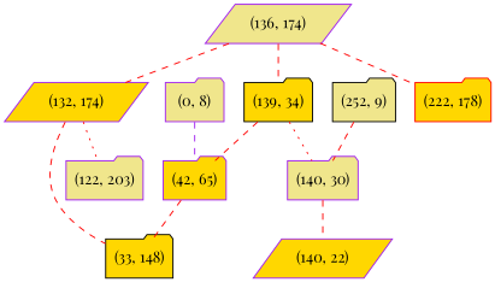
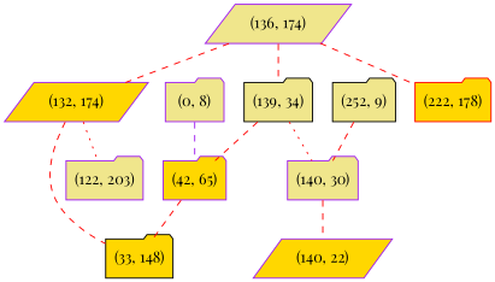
  graph {
    fontname="Playfair Display"
    node [color=purple fillcolor=gold fontname="Playfair Display" shape=folder style=filled]
    edge [color=red fontname="Playfair Display" style=dashed weight=1]
    "(136, 174)" [fillcolor=khaki shape=parallelogram]
-   "(139, 34)" [color=black]
+   "(139, 34)" [color=black fillcolor=khaki]
    "(132, 174)" [shape=parallelogram]
    "(222, 178)" [color=red]
    "(42, 65)"
    "(140, 30)" [fillcolor=khaki]
    "(122, 203)" [fillcolor=khaki]
    "(33, 148)" [color=black]
    n9 [fillcolor=khaki label="(0, 8)"]
    "(140, 22)" [shape=parallelogram]
    "(252, 9)" [color=black fillcolor=khaki]
    "(136, 174)" -- "(139, 34)"
    "(136, 174)" -- "(132, 174)"
    "(136, 174)" -- "(222, 178)"
    "(139, 34)" -- "(42, 65)"
    "(139, 34)" -- "(140, 30)" [style=dotted]
    "(132, 174)" -- "(122, 203)" [style=dotted]
    "(132, 174)" -- "(33, 148)"
    "(42, 65)" -- "(33, 148)"
    "(140, 30)" -- "(140, 22)"
    n9 -- "(42, 65)" [color=purple weight=4]
    "(252, 9)" -- "(140, 30)"
  }
